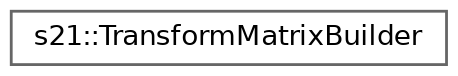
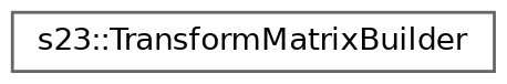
  digraph {
    rankdir=LR
-   n1 [color=grey40 fillcolor=white fontname=Helvetica fontsize=10 height=0.2 label="s21::TransformMatrixBuilder" shape=box style=filled width=0.4]
+   n1 [color=grey40 fillcolor=white fontname=Helvetica fontsize=10 height=0.2 label="s23::TransformMatrixBuilder" shape=box style=filled width=0.4]
  }
